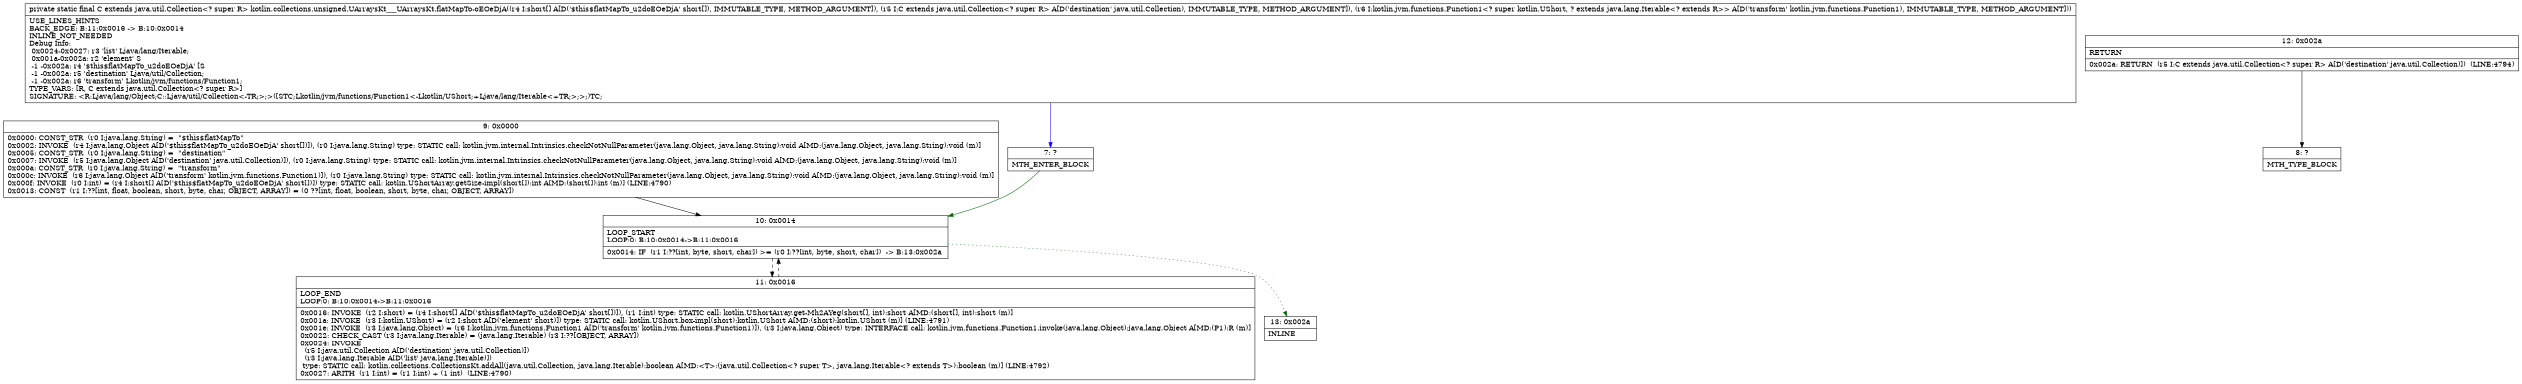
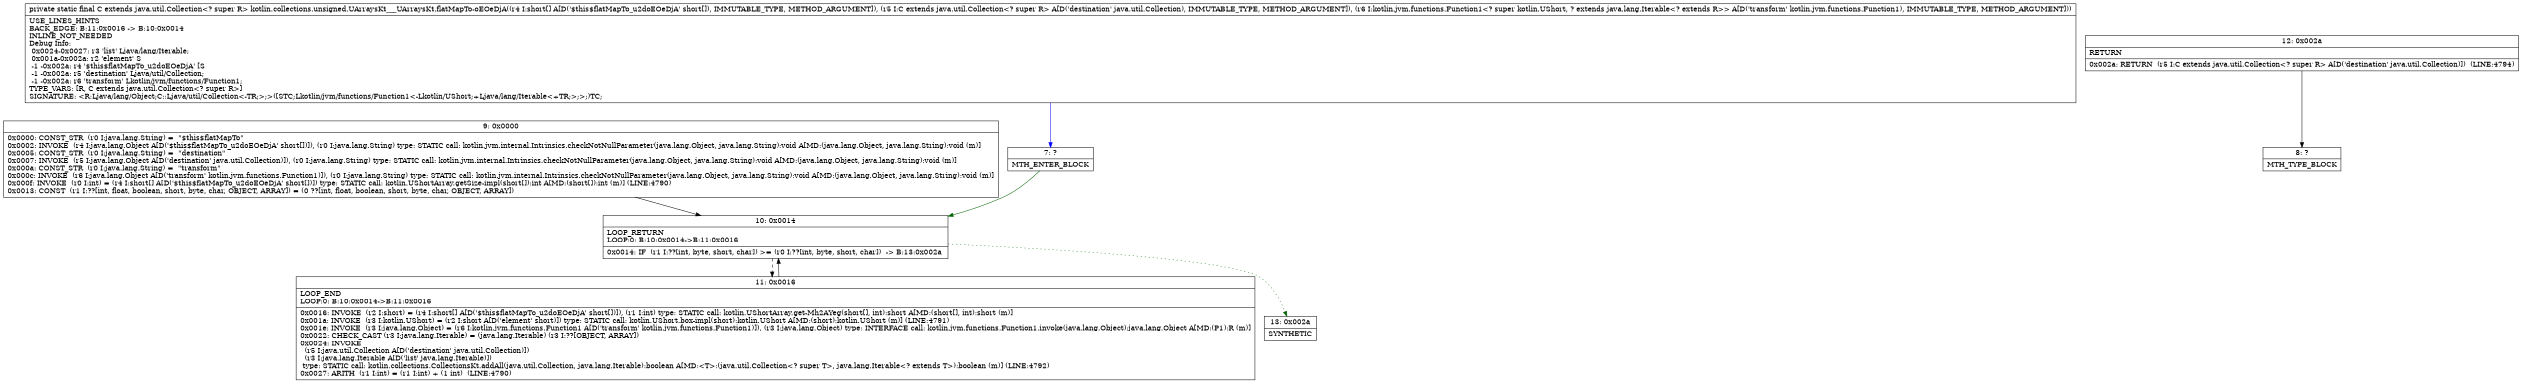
  digraph {
    node [shape=record]
    edge [color=black style=solid]
    n1 [label="{7\:\ ?|MTH_ENTER_BLOCK\l}"]
-   n2 [label="{10\:\ 0x0014|LOOP_START\lLOOP:0: B:10:0x0014\-\>B:11:0x0016\l|0x0014: IF  (r1 I:??[int, byte, short, char]) \>= (r0 I:??[int, byte, short, char])  \-\> B:13:0x002a \l}"]
+   n2 [label="{10\:\ 0x0014|LOOP_RETURN\lLOOP:0: B:10:0x0014\-\>B:11:0x0016\l|0x0014: IF  (r1 I:??[int, byte, short, char]) \>= (r0 I:??[int, byte, short, char])  \-\> B:13:0x002a \l}"]
    n3 [label="{9\:\ 0x0000|0x0000: CONST_STR  (r0 I:java.lang.String) =  \"$this$flatMapTo\" \l0x0002: INVOKE  (r4 I:java.lang.Object A[D('$this$flatMapTo_u2doEOeDjA' short[])]), (r0 I:java.lang.String) type: STATIC call: kotlin.jvm.internal.Intrinsics.checkNotNullParameter(java.lang.Object, java.lang.String):void A[MD:(java.lang.Object, java.lang.String):void (m)]\l0x0005: CONST_STR  (r0 I:java.lang.String) =  \"destination\" \l0x0007: INVOKE  (r5 I:java.lang.Object A[D('destination' java.util.Collection)]), (r0 I:java.lang.String) type: STATIC call: kotlin.jvm.internal.Intrinsics.checkNotNullParameter(java.lang.Object, java.lang.String):void A[MD:(java.lang.Object, java.lang.String):void (m)]\l0x000a: CONST_STR  (r0 I:java.lang.String) =  \"transform\" \l0x000c: INVOKE  (r6 I:java.lang.Object A[D('transform' kotlin.jvm.functions.Function1)]), (r0 I:java.lang.String) type: STATIC call: kotlin.jvm.internal.Intrinsics.checkNotNullParameter(java.lang.Object, java.lang.String):void A[MD:(java.lang.Object, java.lang.String):void (m)]\l0x000f: INVOKE  (r0 I:int) = (r4 I:short[] A[D('$this$flatMapTo_u2doEOeDjA' short[])]) type: STATIC call: kotlin.UShortArray.getSize\-impl(short[]):int A[MD:(short[]):int (m)] (LINE:4790)\l0x0013: CONST  (r1 I:??[int, float, boolean, short, byte, char, OBJECT, ARRAY]) = (0 ??[int, float, boolean, short, byte, char, OBJECT, ARRAY]) \l}"]
    n4 [label="{11\:\ 0x0016|LOOP_END\lLOOP:0: B:10:0x0014\-\>B:11:0x0016\l|0x0016: INVOKE  (r2 I:short) = (r4 I:short[] A[D('$this$flatMapTo_u2doEOeDjA' short[])]), (r1 I:int) type: STATIC call: kotlin.UShortArray.get\-Mh2AYeg(short[], int):short A[MD:(short[], int):short (m)]\l0x001a: INVOKE  (r3 I:kotlin.UShort) = (r2 I:short A[D('element' short)]) type: STATIC call: kotlin.UShort.box\-impl(short):kotlin.UShort A[MD:(short):kotlin.UShort (m)] (LINE:4791)\l0x001e: INVOKE  (r3 I:java.lang.Object) = (r6 I:kotlin.jvm.functions.Function1 A[D('transform' kotlin.jvm.functions.Function1)]), (r3 I:java.lang.Object) type: INTERFACE call: kotlin.jvm.functions.Function1.invoke(java.lang.Object):java.lang.Object A[MD:(P1):R (m)]\l0x0022: CHECK_CAST (r3 I:java.lang.Iterable) = (java.lang.Iterable) (r3 I:??[OBJECT, ARRAY]) \l0x0024: INVOKE  \l  (r5 I:java.util.Collection A[D('destination' java.util.Collection)])\l  (r3 I:java.lang.Iterable A[D('list' java.lang.Iterable)])\l type: STATIC call: kotlin.collections.CollectionsKt.addAll(java.util.Collection, java.lang.Iterable):boolean A[MD:\<T\>:(java.util.Collection\<? super T\>, java.lang.Iterable\<? extends T\>):boolean (m)] (LINE:4792)\l0x0027: ARITH  (r1 I:int) = (r1 I:int) + (1 int)  (LINE:4790)\l}"]
-   n5 [label="{13\:\ 0x002a|INLINE\l}"]
+   n5 [label="{13\:\ 0x002a|SYNTHETIC\l}"]
    n6 [label="{12\:\ 0x002a|RETURN\l|0x002a: RETURN  (r5 I:C extends java.util.Collection\<? super R\> A[D('destination' java.util.Collection)])  (LINE:4794)\l}"]
    n7 [label="{8\:\ ?|MTH_TYPE_BLOCK\l}"]
    n8 [label="{private static final C extends java.util.Collection\<? super R\> kotlin.collections.unsigned.UArraysKt___UArraysKt.flatMapTo\-oEOeDjA((r4 I:short[] A[D('$this$flatMapTo_u2doEOeDjA' short[]), IMMUTABLE_TYPE, METHOD_ARGUMENT]), (r5 I:C extends java.util.Collection\<? super R\> A[D('destination' java.util.Collection), IMMUTABLE_TYPE, METHOD_ARGUMENT]), (r6 I:kotlin.jvm.functions.Function1\<? super kotlin.UShort, ? extends java.lang.Iterable\<? extends R\>\> A[D('transform' kotlin.jvm.functions.Function1), IMMUTABLE_TYPE, METHOD_ARGUMENT]))  | USE_LINES_HINTS\lBACK_EDGE: B:11:0x0016 \-\> B:10:0x0014\lINLINE_NOT_NEEDED\lDebug Info:\l  0x0024\-0x0027: r3 'list' Ljava\/lang\/Iterable;\l  0x001a\-0x002a: r2 'element' S\l  \-1 \-0x002a: r4 '$this$flatMapTo_u2doEOeDjA' [S\l  \-1 \-0x002a: r5 'destination' Ljava\/util\/Collection;\l  \-1 \-0x002a: r6 'transform' Lkotlin\/jvm\/functions\/Function1;\lTYPE_VARS: [R, C extends java.util.Collection\<? super R\>]\lSIGNATURE: \<R:Ljava\/lang\/Object;C::Ljava\/util\/Collection\<\-TR;\>;\>([STC;Lkotlin\/jvm\/functions\/Function1\<\-Lkotlin\/UShort;+Ljava\/lang\/Iterable\<+TR;\>;\>;)TC;\l}"]
    n1 -> n2 [color=darkgreen]
    n2 -> n4 [style=dashed]
    n2 -> n5 [color=darkgreen style=dotted]
    n3 -> n2
-   n4 -> n2 [style=dashed]
+   n4 -> n2
    n6 -> n7
    n8 -> n1 [color=blue]
  }
